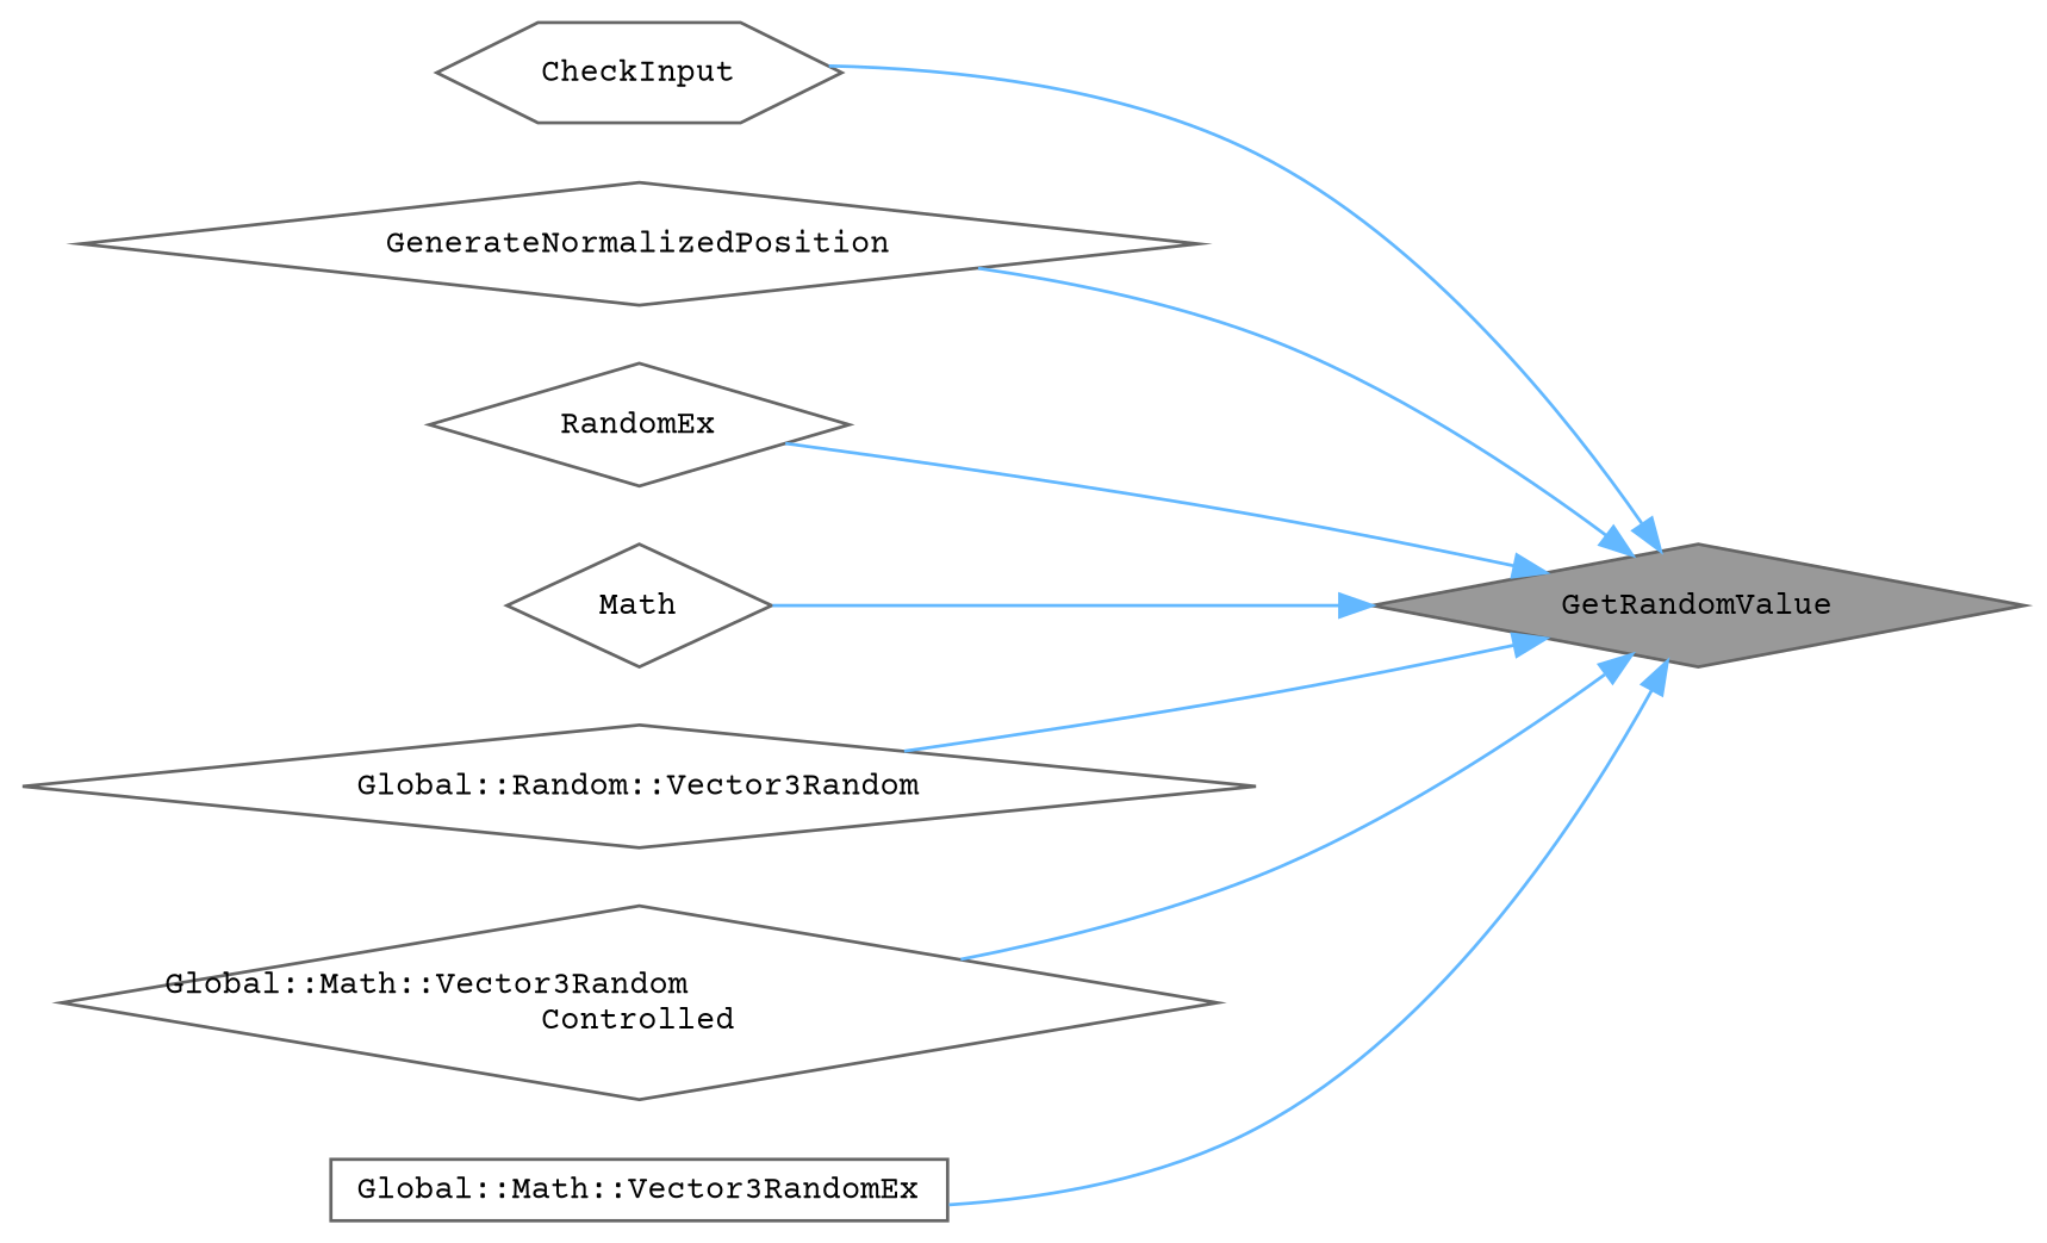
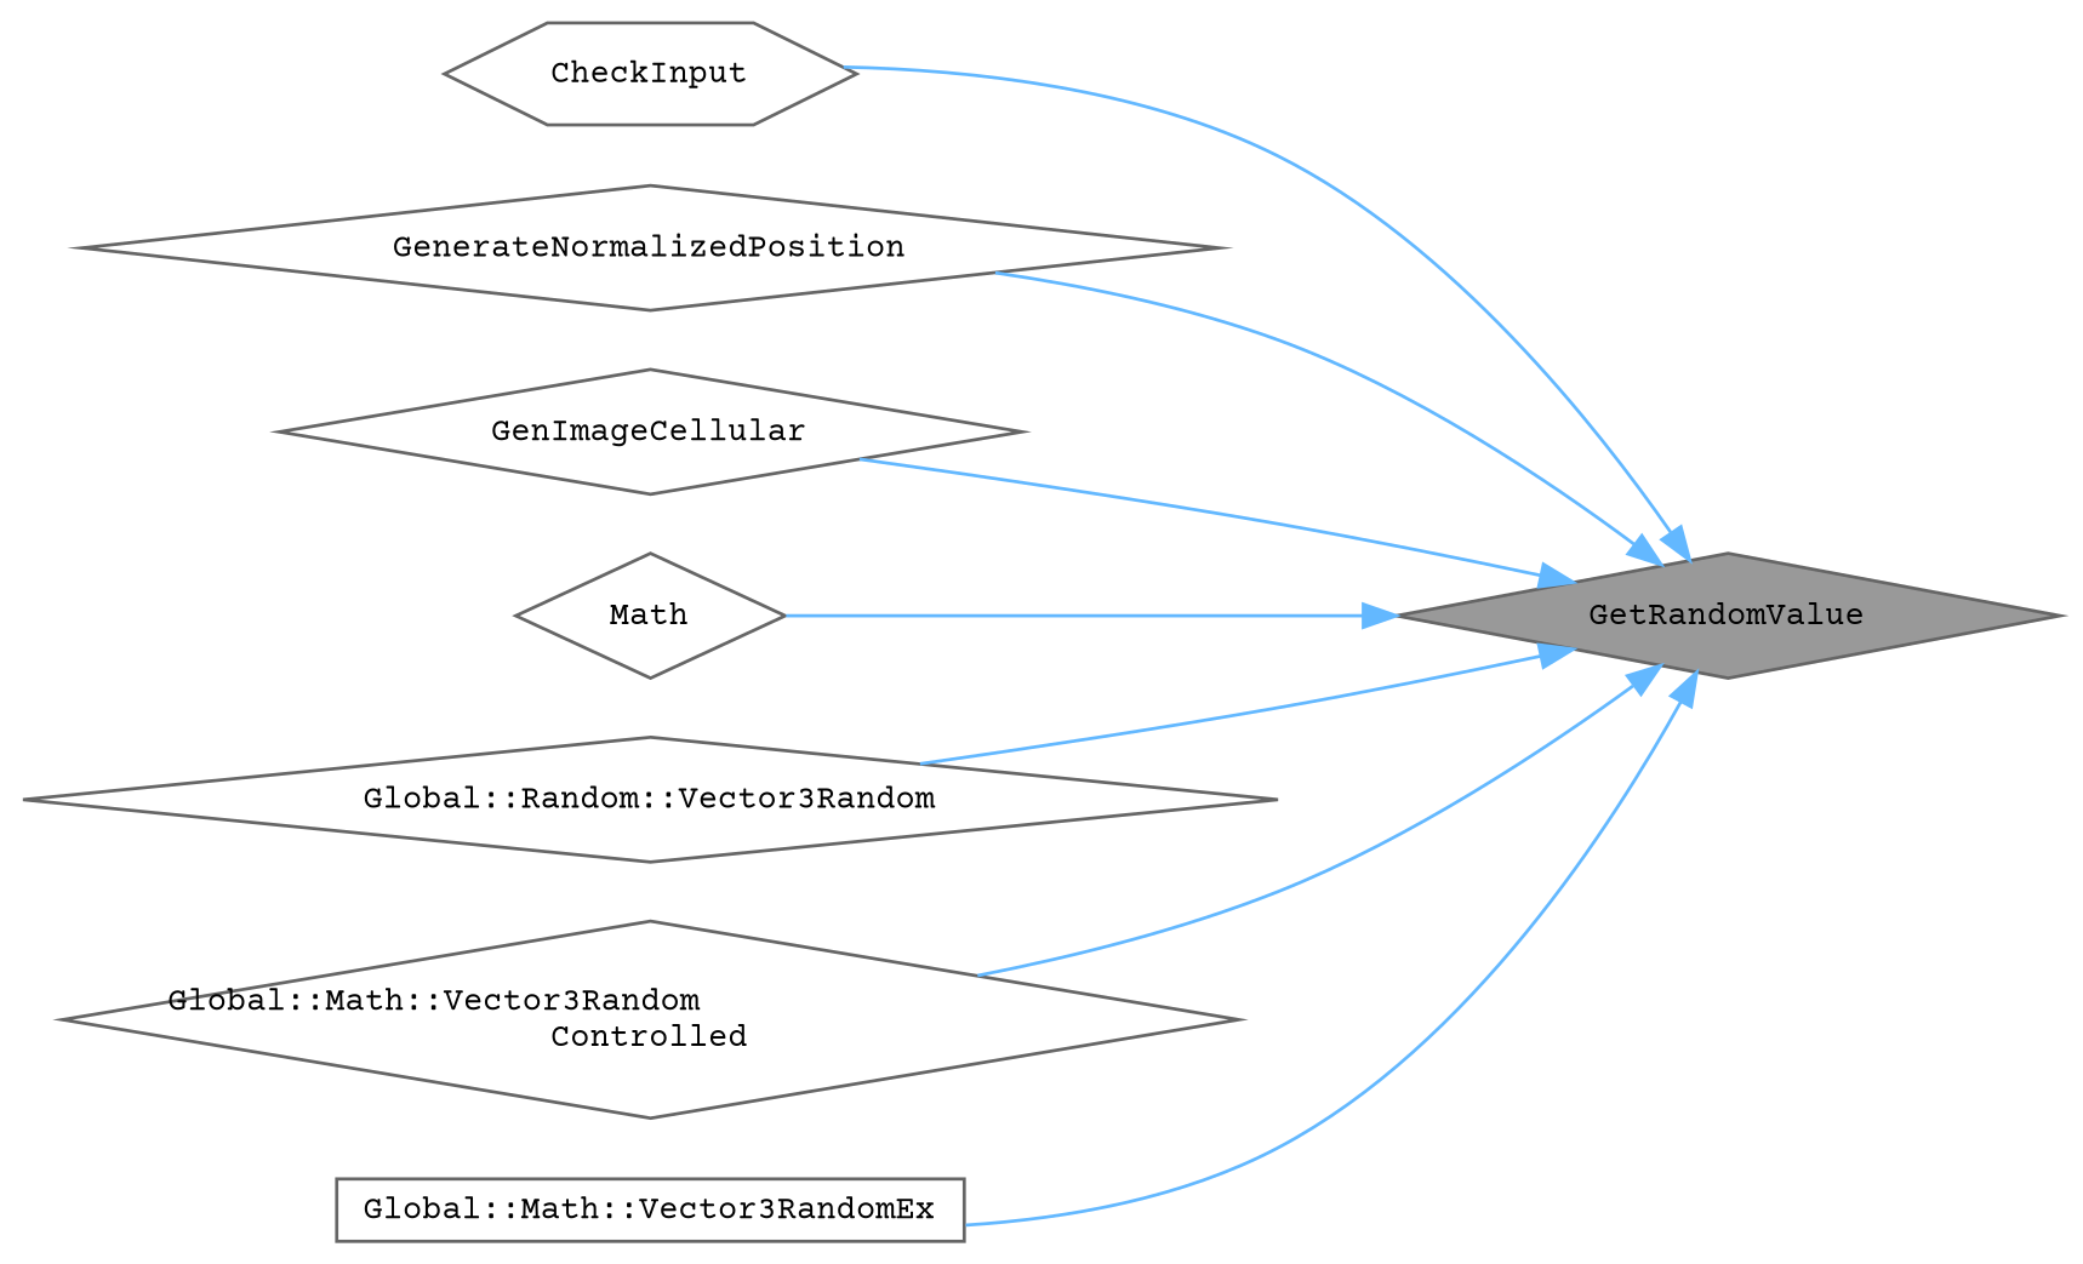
  digraph {
    fontname="Courier Prime"
    rankdir=RL
    node [color=grey40 fillcolor=white fontname="Courier Prime" fontsize=10 shape=diamond style=filled]
    edge [color=steelblue1 dir=back fontname="Courier Prime" fontsize=10 labelfontname=Helvetica labelfontsize=10 style=solid]
    n1 [color=gray40 fillcolor=grey60 fontcolor=black height=0.2 label=GetRandomValue width=0.4]
    n2 [height=0.2 label=CheckInput shape=hexagon width=0.4]
    n3 [height=0.2 label=GenerateNormalizedPosition width=0.4]
-   n4 [height=0.2 label=RandomEx width=0.4]
+   n4 [height=0.2 label=GenImageCellular width=0.4]
    n5 [height=0.2 label=Math width=0.4]
    n6 [height=0.2 label="Global::Random::Vector3Random" width=0.4]
    n7 [height=0.2 label="Global::Math::Vector3Random\lControlled" width=0.4]
    n8 [height=0.2 label="Global::Math::Vector3RandomEx" shape=box width=0.4]
    n1 -> n2
    n1 -> n3
    n1 -> n4
    n1 -> n5
    n1 -> n6
    n1 -> n7
    n1 -> n8
  }
